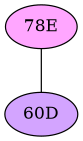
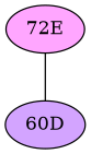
  graph {
    node [style=radial]
-   "72E" [fillcolor="#FFA6FF" label="78E"]
+   "72E" [fillcolor="#FFA6FF"]
    "60D" [fillcolor="#D3A4FF"]
    "72E" -- "60D" [penwidth=1]
  }
